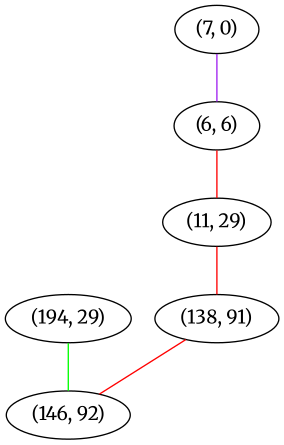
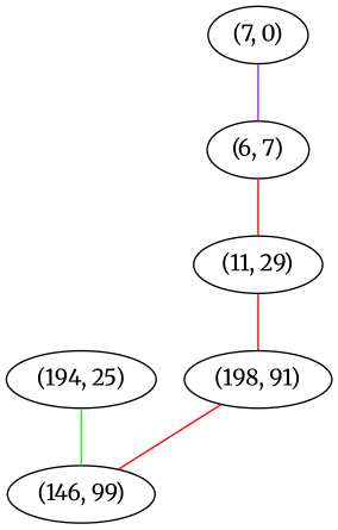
  graph {
    fontname=Merriweather
    node [fontname=Merriweather]
    edge [color=red fontname=Merriweather weight=1]
-   "(194, 29)"
-   "(146, 92)"
-   "(138, 91)"
+   "(194, 29)" [label="(194, 25)"]
+   "(146, 92)" [label="(146, 99)"]
+   "(138, 91)" [label="(198, 91)"]
    n4 [label="(7, 0)"]
-   "(6, 6)"
+   "(6, 6)" [label="(6, 7)"]
    n6 [label="(11, 29)"]
    "(194, 29)" -- "(146, 92)" [color=green weight=2]
    "(138, 91)" -- "(146, 92)"
    n4 -- "(6, 6)" [color=purple weight=4]
    "(6, 6)" -- n6
    n6 -- "(138, 91)"
  }
